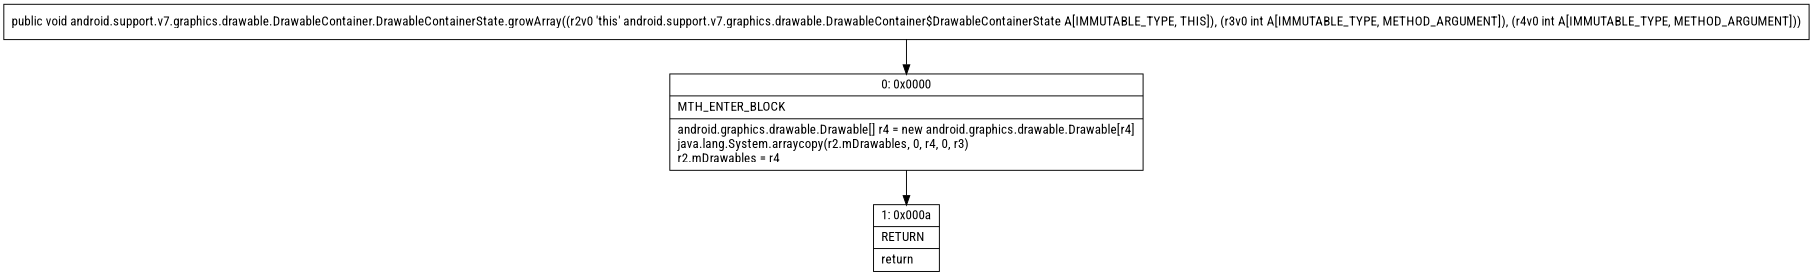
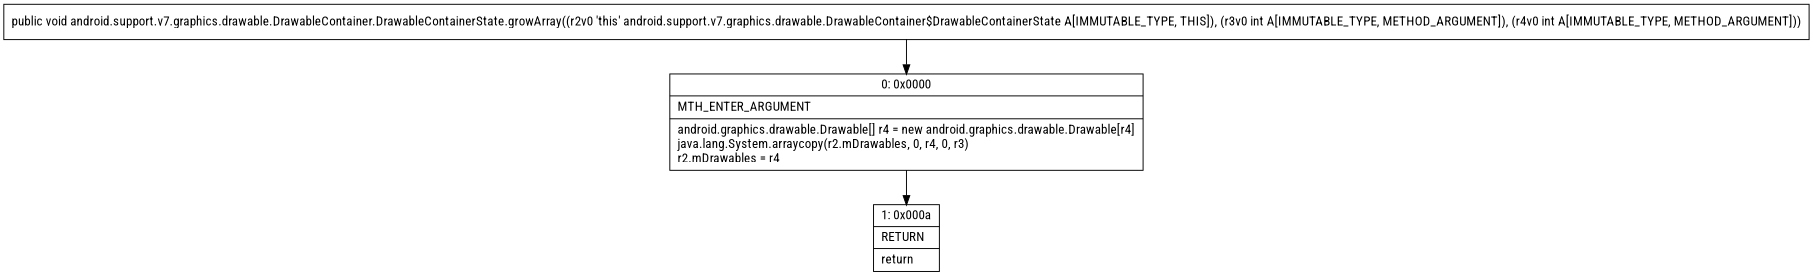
  digraph {
    fontname="Roboto Condensed"
    node [shape=record fontname="Roboto Condensed"]
    edge [fontname="Roboto Condensed"]
-   n1 [label="{0\:\ 0x0000|MTH_ENTER_BLOCK\l|android.graphics.drawable.Drawable[] r4 = new android.graphics.drawable.Drawable[r4]\ljava.lang.System.arraycopy(r2.mDrawables, 0, r4, 0, r3)\lr2.mDrawables = r4\l}"]
+   n1 [label="{0\:\ 0x0000|MTH_ENTER_ARGUMENT\l|android.graphics.drawable.Drawable[] r4 = new android.graphics.drawable.Drawable[r4]\ljava.lang.System.arraycopy(r2.mDrawables, 0, r4, 0, r3)\lr2.mDrawables = r4\l}"]
    n2 [label="{1\:\ 0x000a|RETURN\l|return\l}"]
    n3 [label="{public void android.support.v7.graphics.drawable.DrawableContainer.DrawableContainerState.growArray((r2v0 'this' android.support.v7.graphics.drawable.DrawableContainer$DrawableContainerState A[IMMUTABLE_TYPE, THIS]), (r3v0 int A[IMMUTABLE_TYPE, METHOD_ARGUMENT]), (r4v0 int A[IMMUTABLE_TYPE, METHOD_ARGUMENT])) }"]
    n1 -> n2
    n3 -> n1
  }
